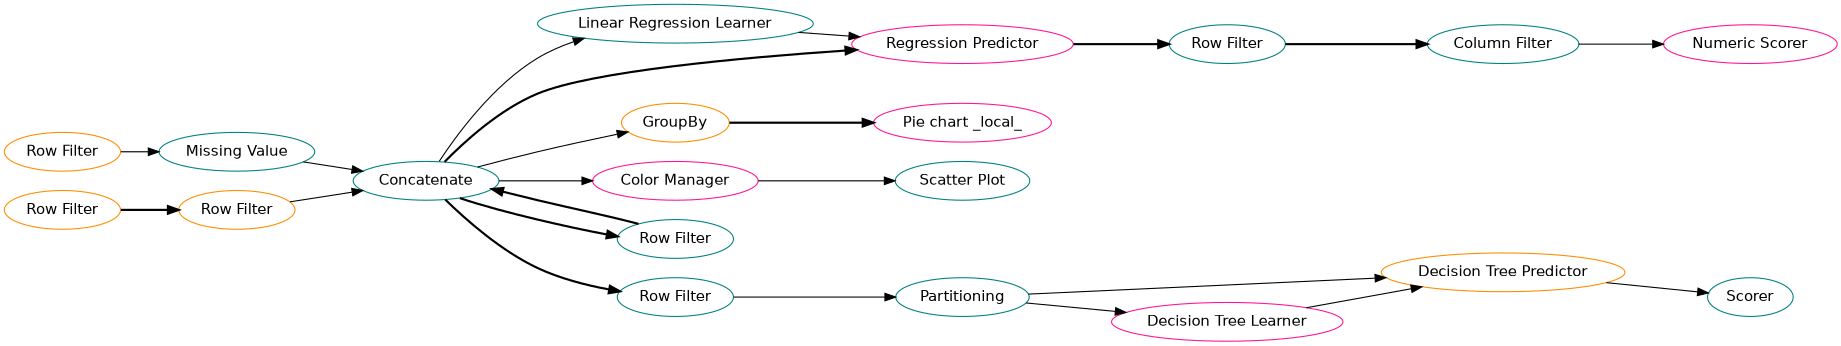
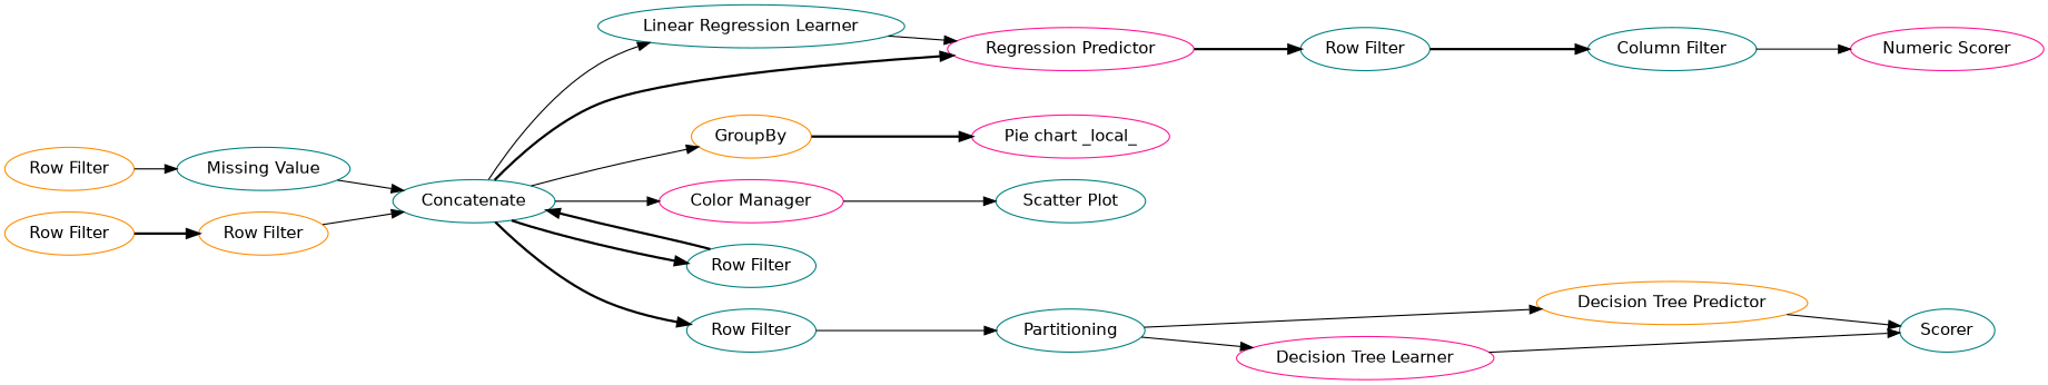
  digraph {
    fontname="DejaVu Sans"
    rankdir=LR
    node [color=teal fontname="DejaVu Sans"]
    edge [fontname="DejaVu Sans" style=solid]
    n1 [label="Column Filter"]
    n2 [color=deeppink label="Numeric Scorer"]
    n3 [label="Linear Regression Learner"]
    n4 [color=deeppink label="Regression Predictor"]
    n5 [label="Row Filter"]
    n6 [color=darkorange label=GroupBy]
    n7 [color=deeppink label="Pie chart _local_"]
    n8 [color=darkorange label="Row Filter"]
    n9 [label="Missing Value"]
    n10 [label=Concatenate]
    n11 [color=deeppink label="Color Manager"]
    n12 [label="Row Filter"]
    n13 [label="Row Filter"]
    n14 [label="Scatter Plot"]
    n15 [label=Partitioning]
    n16 [color=darkorange label="Decision Tree Predictor"]
    n17 [color=deeppink label="Decision Tree Learner"]
    n18 [label=Scorer]
    n19 [color=darkorange label="Row Filter"]
    n20 [color=darkorange label="Row Filter"]
    n1 -> n2
    n3 -> n4
    n4 -> n5 [style=bold]
    n5 -> n1 [style=bold]
    n6 -> n7 [style=bold]
    n8 -> n9
    n9 -> n10
    n10 -> n3
    n10 -> n4 [style=bold]
    n10 -> n6
    n10 -> n11
    n10 -> n12 [style=bold]
    n10 -> n13 [style=bold]
    n11 -> n14
    n12 -> n10 [style=bold]
    n13 -> n15
    n15 -> n16
    n15 -> n17
    n16 -> n18
-   n17 -> n16
+   n17 -> n18
    n19 -> n20 [style=bold]
    n20 -> n10
  }
